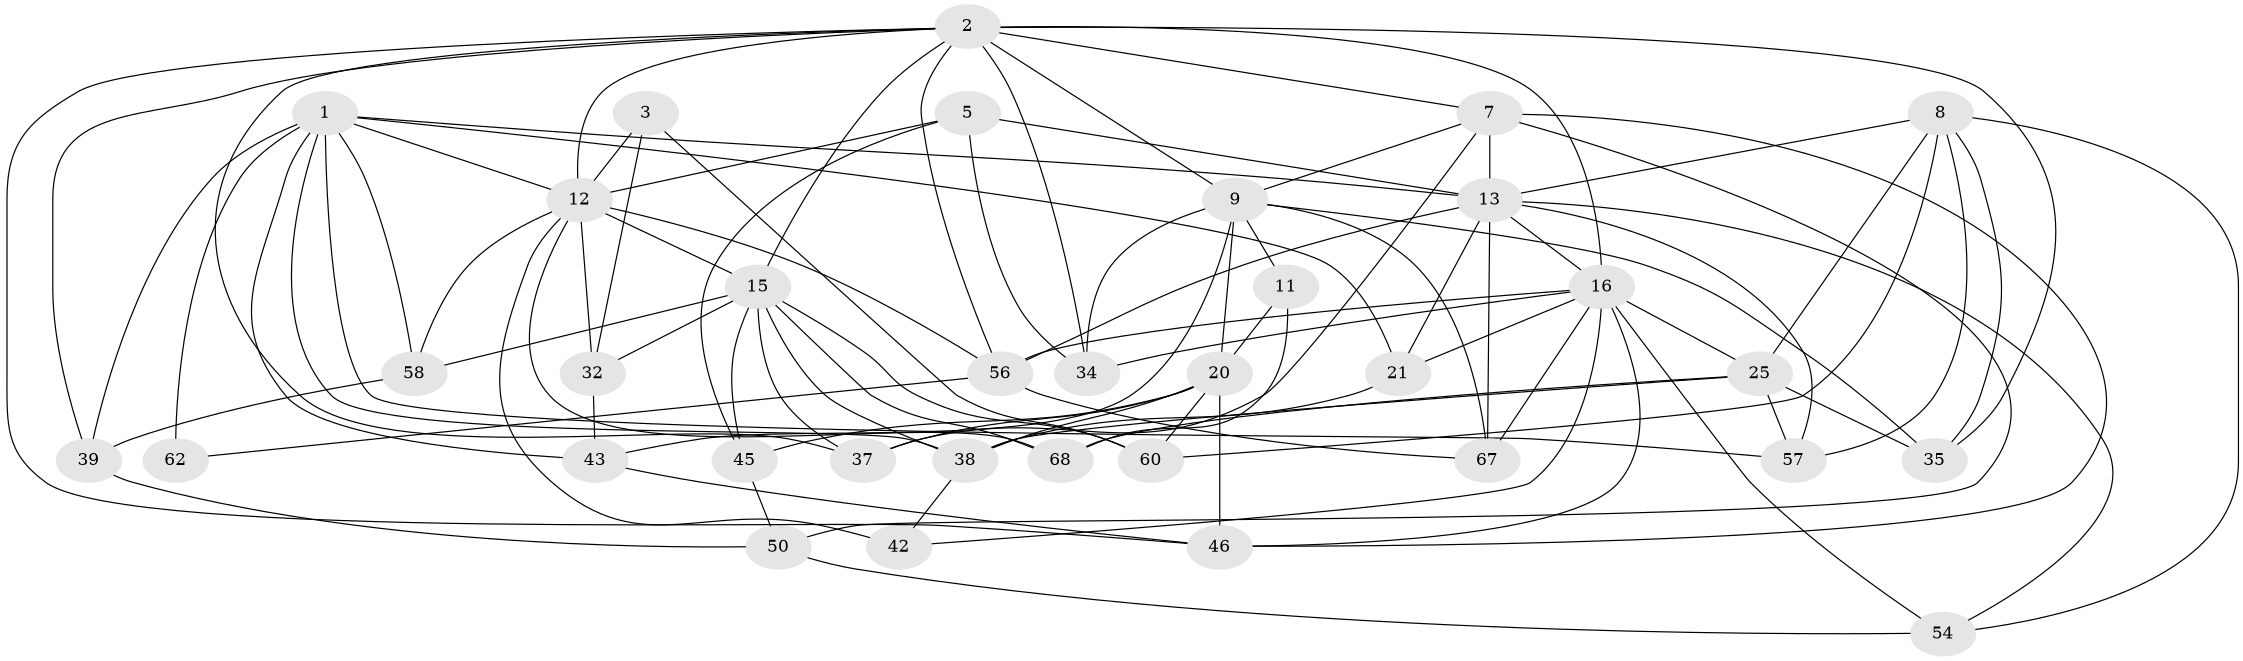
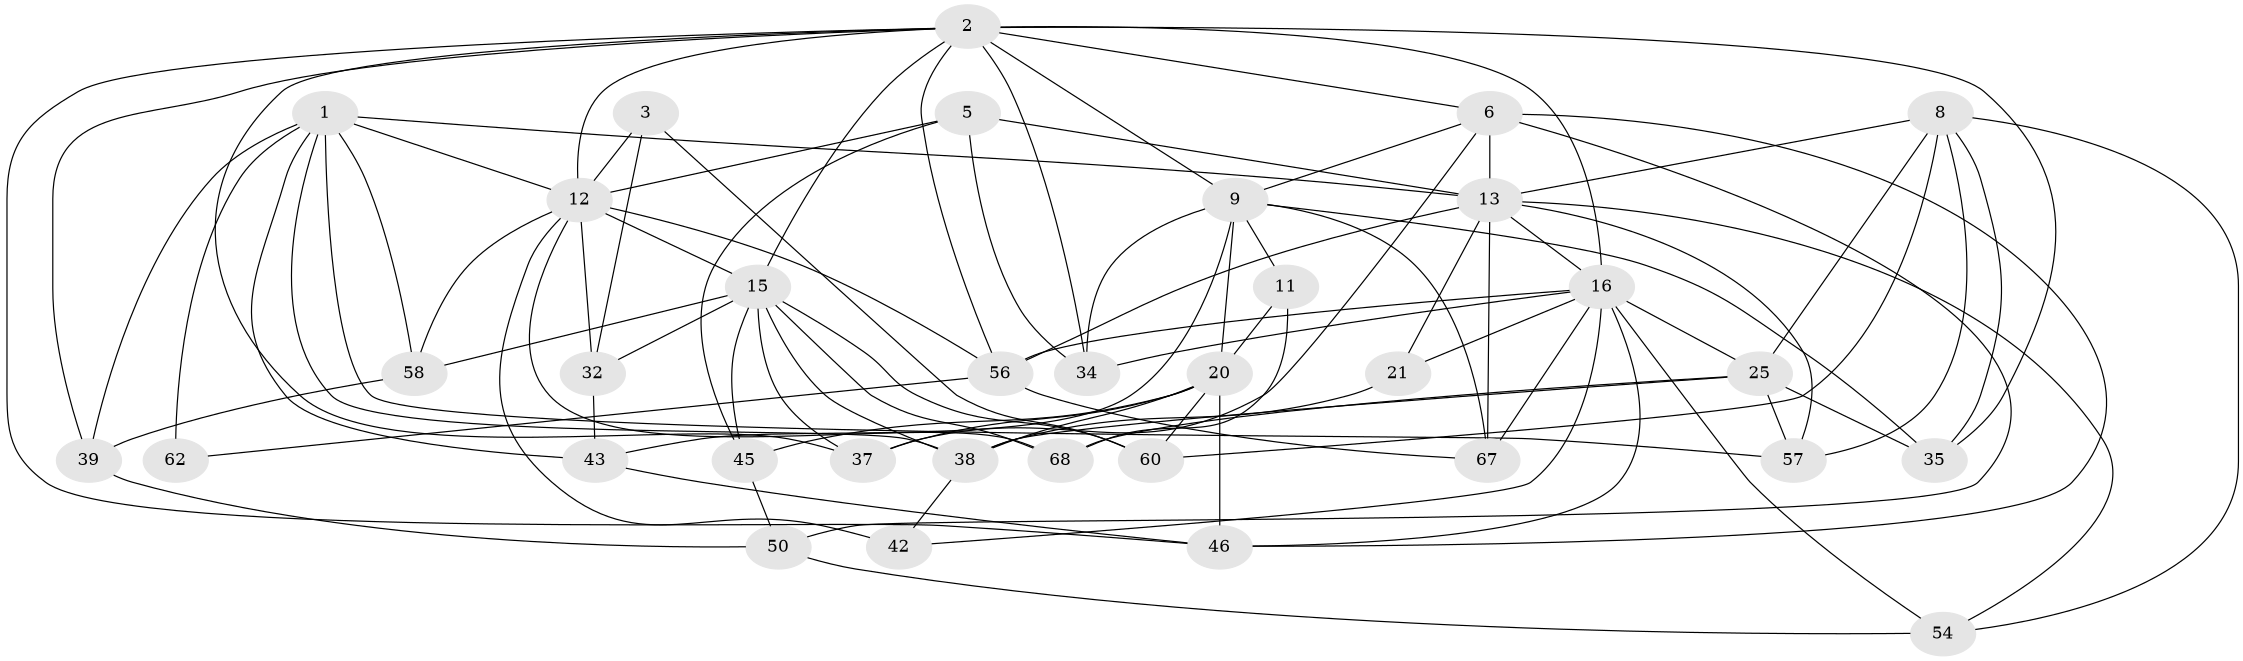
  graph {
    node [color=gray90 style=filled]
    1 [super="+14+6"]
    12 [super="+61+36"]
    13 [super="+44+19"]
    n4 [label=58]
    21
    38 [super="+63"]
    39
    43
    57
    62
    15 [super="+40+52"]
    n12 [label=56 super="+28"]
    32
    68
    42
    16 [super="+23+22+31"]
    54
    67
    50
    46 [super="+65"]
    2 [super="+4+33+10"]
-   7 [super="+29"]
+   7 [super="+29" label=6]
    9 [super="+17+27"]
    34
    35
    37
    11
    20 [super="+55"]
    60
    45
    25 [super="+53"]
    3
    5
    8 [super="+69"]
    1 -- 12
    1 -- 13 [weight=2]
    1 -- n4
-   1 -- 21
    1 -- 38
    1 -- 39
    1 -- 43
    1 -- 57
    1 -- 62 [weight=3]
    12 -- n4
    12 -- 15
    12 -- n12 [weight=2]
    12 -- 32
    12 -- 68
    12 -- 42 [weight=2]
    13 -- 21
    13 -- 57
    13 -- n12
    13 -- 16
    13 -- 54
    13 -- 67
    n4 -- 39
    21 -- 38
    38 -- 42
    39 -- 50
    43 -- 46
    15 -- n4
    15 -- 38
    15 -- 32
    15 -- 68
    15 -- 37
    15 -- 60
    15 -- 45
    n12 -- 62
    n12 -- 67
    32 -- 43
    16 -- 21
    16 -- n12 [weight=2]
    16 -- 42
    16 -- 54
    16 -- 67
    16 -- 46
    16 -- 34
    16 -- 25
    50 -- 54
    2 -- 12
    2 -- 39
    2 -- 15
    2 -- n12
    2 -- 16 [weight=2]
    2 -- 46
    2 -- 7
    2 -- 9
    2 -- 34
    2 -- 35
    2 -- 37
    7 -- 13 [weight=2]
    7 -- 50
    7 -- 46
    7 -- 9
    7 -- 37
    9 -- 43
    9 -- 67
    9 -- 34
    9 -- 35
    9 -- 11 [weight=2]
    9 -- 20 [weight=2]
    11 -- 68
    11 -- 20
    20 -- 38
    20 -- 46
    20 -- 37
    20 -- 60
    20 -- 45
    45 -- 50
    25 -- 38
    25 -- 57
    25 -- 68
    25 -- 35
    3 -- 12
    3 -- 32
    3 -- 60
    5 -- 12
    5 -- 13
    5 -- 34
    5 -- 45
    8 -- 13
    8 -- 57
    8 -- 54
    8 -- 35
    8 -- 60
    8 -- 25
  }
